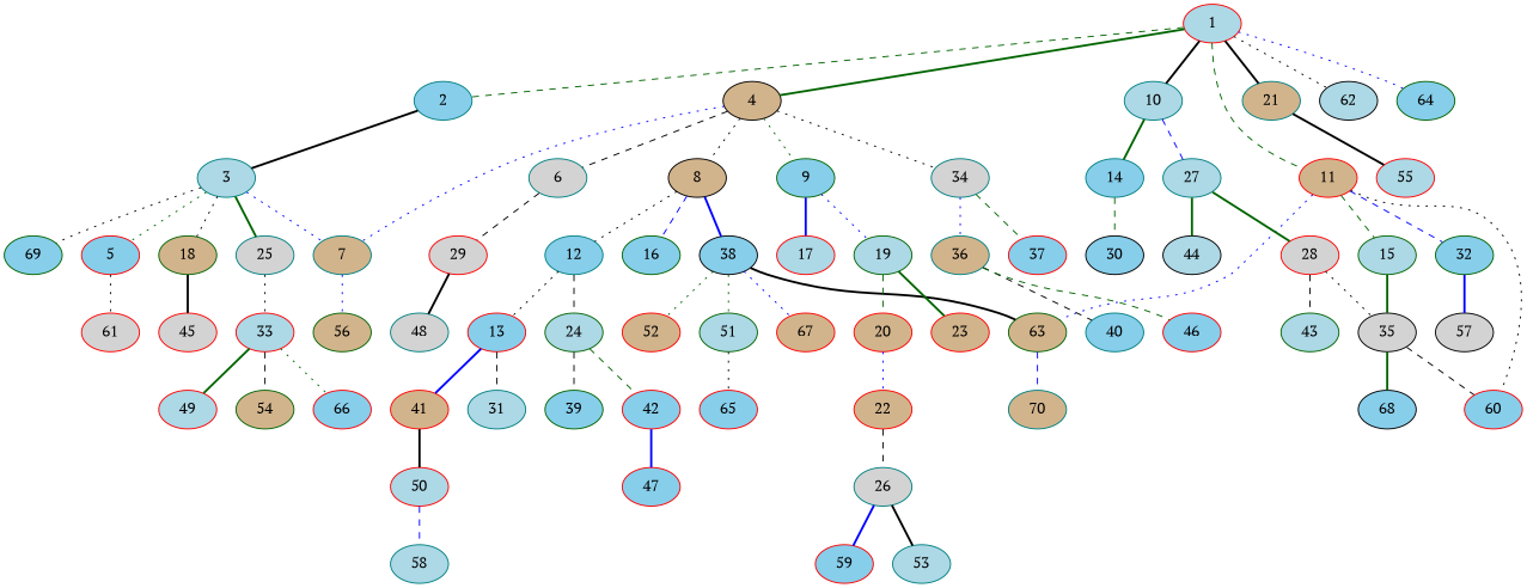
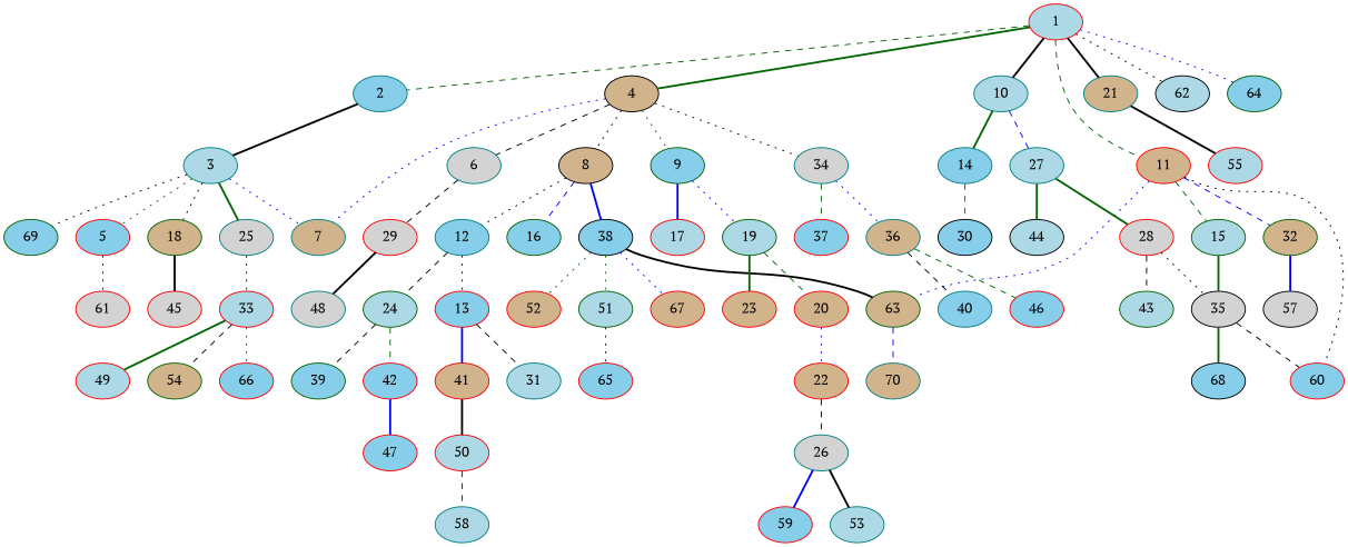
  graph {
    fontname="PT Serif"
    node [color=red fillcolor=skyblue fontname="PT Serif" style=filled]
    edge [color=black fontname="PT Serif" style=dotted]
    1 [fillcolor=lightblue]
    2 [color=teal]
    4 [color=black fillcolor=tan]
    10 [color=teal fillcolor=lightblue]
    11 [fillcolor=tan]
    21 [color=teal fillcolor=tan]
    62 [color=black fillcolor=lightblue]
    64 [color=darkgreen]
    3 [color=teal fillcolor=lightblue]
    7 [color=teal fillcolor=tan]
    6 [color=teal fillcolor=lightgrey]
    8 [color=black fillcolor=tan]
    9 [color=darkgreen]
    34 [color=teal fillcolor=lightgrey]
    14 [color=teal]
    27 [color=teal fillcolor=lightblue]
    15 [color=darkgreen fillcolor=lightblue]
-   32 [color=darkgreen]
+   32 [color=darkgreen fillcolor=tan]
    60
    63 [color=darkgreen fillcolor=tan]
    55 [fillcolor=lightblue]
    5
    18 [color=darkgreen fillcolor=tan]
    25 [color=teal fillcolor=lightgrey]
    69 [color=darkgreen]
-   56 [color=darkgreen fillcolor=tan]
    29 [fillcolor=lightgrey]
    12 [color=teal]
    16 [color=darkgreen]
    38 [color=black]
    17 [fillcolor=lightblue]
    19 [color=darkgreen fillcolor=lightblue]
    36 [color=teal fillcolor=tan]
    37
    30 [color=black]
    28 [fillcolor=lightgrey]
    44 [color=black fillcolor=lightblue]
    35 [color=black fillcolor=lightgrey]
    57 [color=black fillcolor=lightgrey]
    70 [color=teal fillcolor=tan]
    61 [fillcolor=lightgrey]
    45 [fillcolor=lightgrey]
    33 [fillcolor=lightblue]
    49 [fillcolor=lightblue]
    54 [color=darkgreen fillcolor=tan]
    66
    48 [color=teal fillcolor=lightgrey]
    13
    24 [color=darkgreen fillcolor=lightblue]
    52 [fillcolor=tan]
    51 [color=darkgreen fillcolor=lightblue]
    67 [fillcolor=tan]
    20 [fillcolor=tan]
    23 [fillcolor=tan]
    40 [color=teal]
    46
    31 [color=teal fillcolor=lightblue]
    41 [fillcolor=tan]
    42
    39 [color=darkgreen]
    65
    22 [fillcolor=tan]
    43 [color=darkgreen fillcolor=lightblue]
    68 [color=black]
    50 [fillcolor=lightblue]
    47
    58 [color=teal fillcolor=lightblue]
    26 [color=teal fillcolor=lightgrey]
    53 [color=teal fillcolor=lightblue]
    59
    1 -- 2 [color=darkgreen style=dashed]
    1 -- 4 [color=darkgreen style=bold]
    1 -- 10 [style=bold]
    1 -- 11 [color=darkgreen style=dashed]
    1 -- 21 [style=bold]
    1 -- 62
    1 -- 64 [color=blue]
    2 -- 3 [style=bold]
    4 -- 7 [color=blue]
    4 -- 6 [style=dashed]
    4 -- 8
    4 -- 9 [color=darkgreen]
    4 -- 34
    10 -- 14 [color=darkgreen style=bold]
    10 -- 27 [color=blue style=dashed]
    11 -- 15 [color=darkgreen style=dashed]
    11 -- 32 [color=blue style=dashed]
    11 -- 60
    11 -- 63 [color=blue]
    21 -- 55 [style=bold]
    3 -- 7 [color=blue]
    3 -- 5 [color=darkgreen]
    3 -- 18
    3 -- 25 [color=darkgreen style=bold]
    3 -- 69
-   7 -- 56 [color=blue]
    6 -- 29 [style=dashed]
    8 -- 12
    8 -- 16 [color=blue style=dashed]
    8 -- 38 [color=blue style=bold]
    9 -- 17 [color=blue style=bold]
    9 -- 19 [color=blue]
    34 -- 36 [color=blue]
    34 -- 37 [color=darkgreen style=dashed]
    14 -- 30 [color=darkgreen style=dashed]
    27 -- 28 [color=darkgreen style=bold]
    27 -- 44 [color=darkgreen style=bold]
    15 -- 35 [color=darkgreen style=bold]
    32 -- 57 [color=blue style=bold]
    63 -- 70 [color=blue style=dashed]
    5 -- 61
    18 -- 45 [style=bold]
    25 -- 33
    29 -- 48 [style=bold]
    12 -- 13
    12 -- 24 [style=dashed]
    38 -- 63 [style=bold]
    38 -- 52 [color=darkgreen]
    38 -- 51 [color=darkgreen]
    38 -- 67 [color=blue]
    19 -- 20 [color=darkgreen style=dashed]
    19 -- 23 [color=darkgreen style=bold]
    36 -- 40 [style=dashed]
    36 -- 46 [color=darkgreen style=dashed]
    28 -- 35
    28 -- 43 [style=dashed]
    35 -- 60 [style=dashed]
    35 -- 68 [color=darkgreen style=bold]
    33 -- 49 [color=darkgreen style=bold]
    33 -- 54 [style=dashed]
    33 -- 66 [color=darkgreen]
    13 -- 31 [style=dashed]
    13 -- 41 [color=blue style=bold]
    24 -- 42 [color=darkgreen style=dashed]
    24 -- 39 [style=dashed]
    51 -- 65
    20 -- 22 [color=blue]
    41 -- 50 [style=bold]
    42 -- 47 [color=blue style=bold]
    22 -- 26 [style=dashed]
    50 -- 58 [color=blue style=dashed]
    26 -- 53 [style=bold]
    26 -- 59 [color=blue style=bold]
  }
